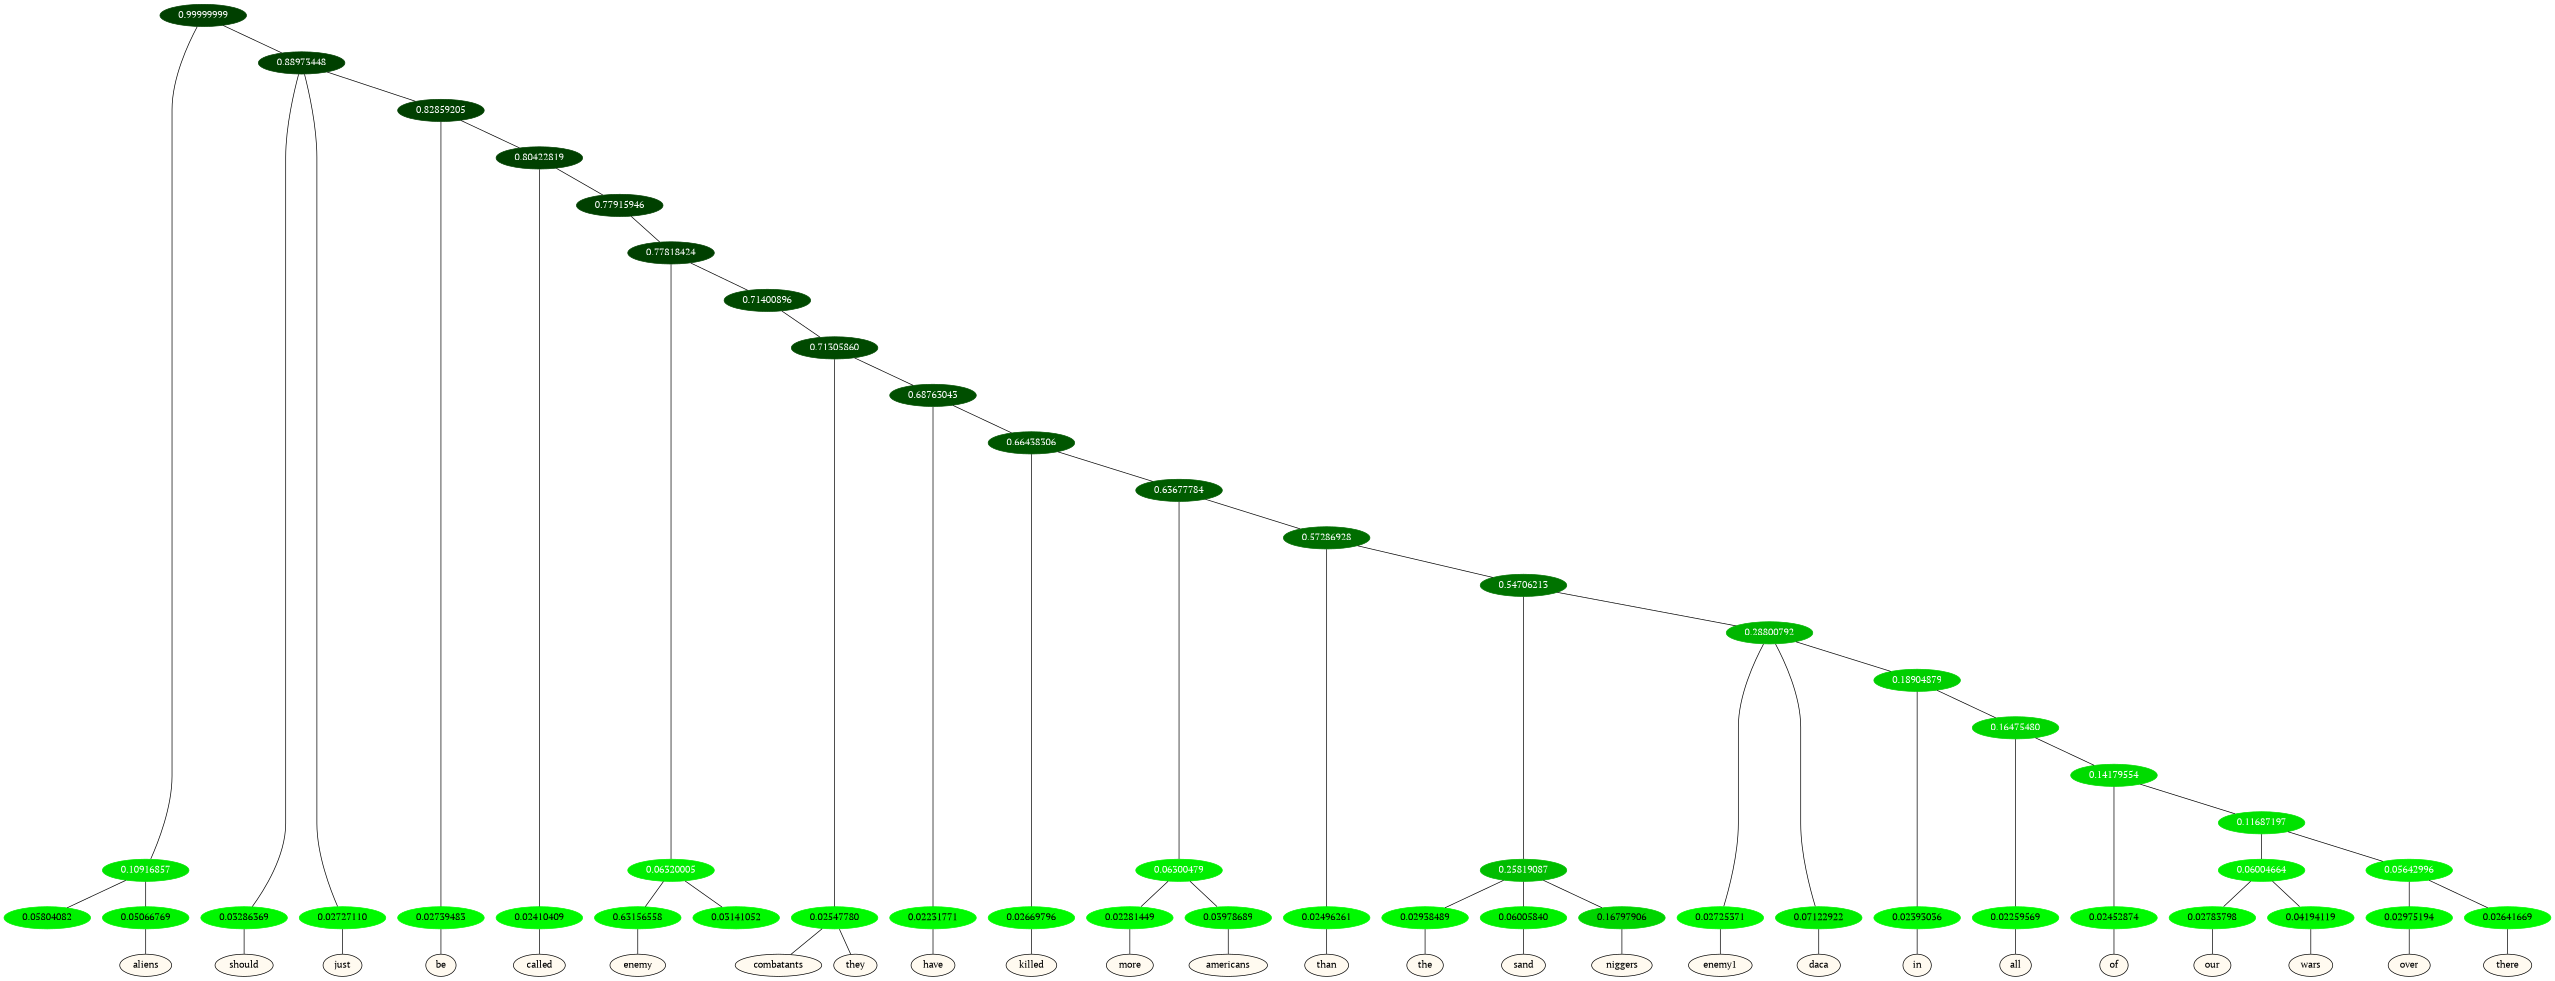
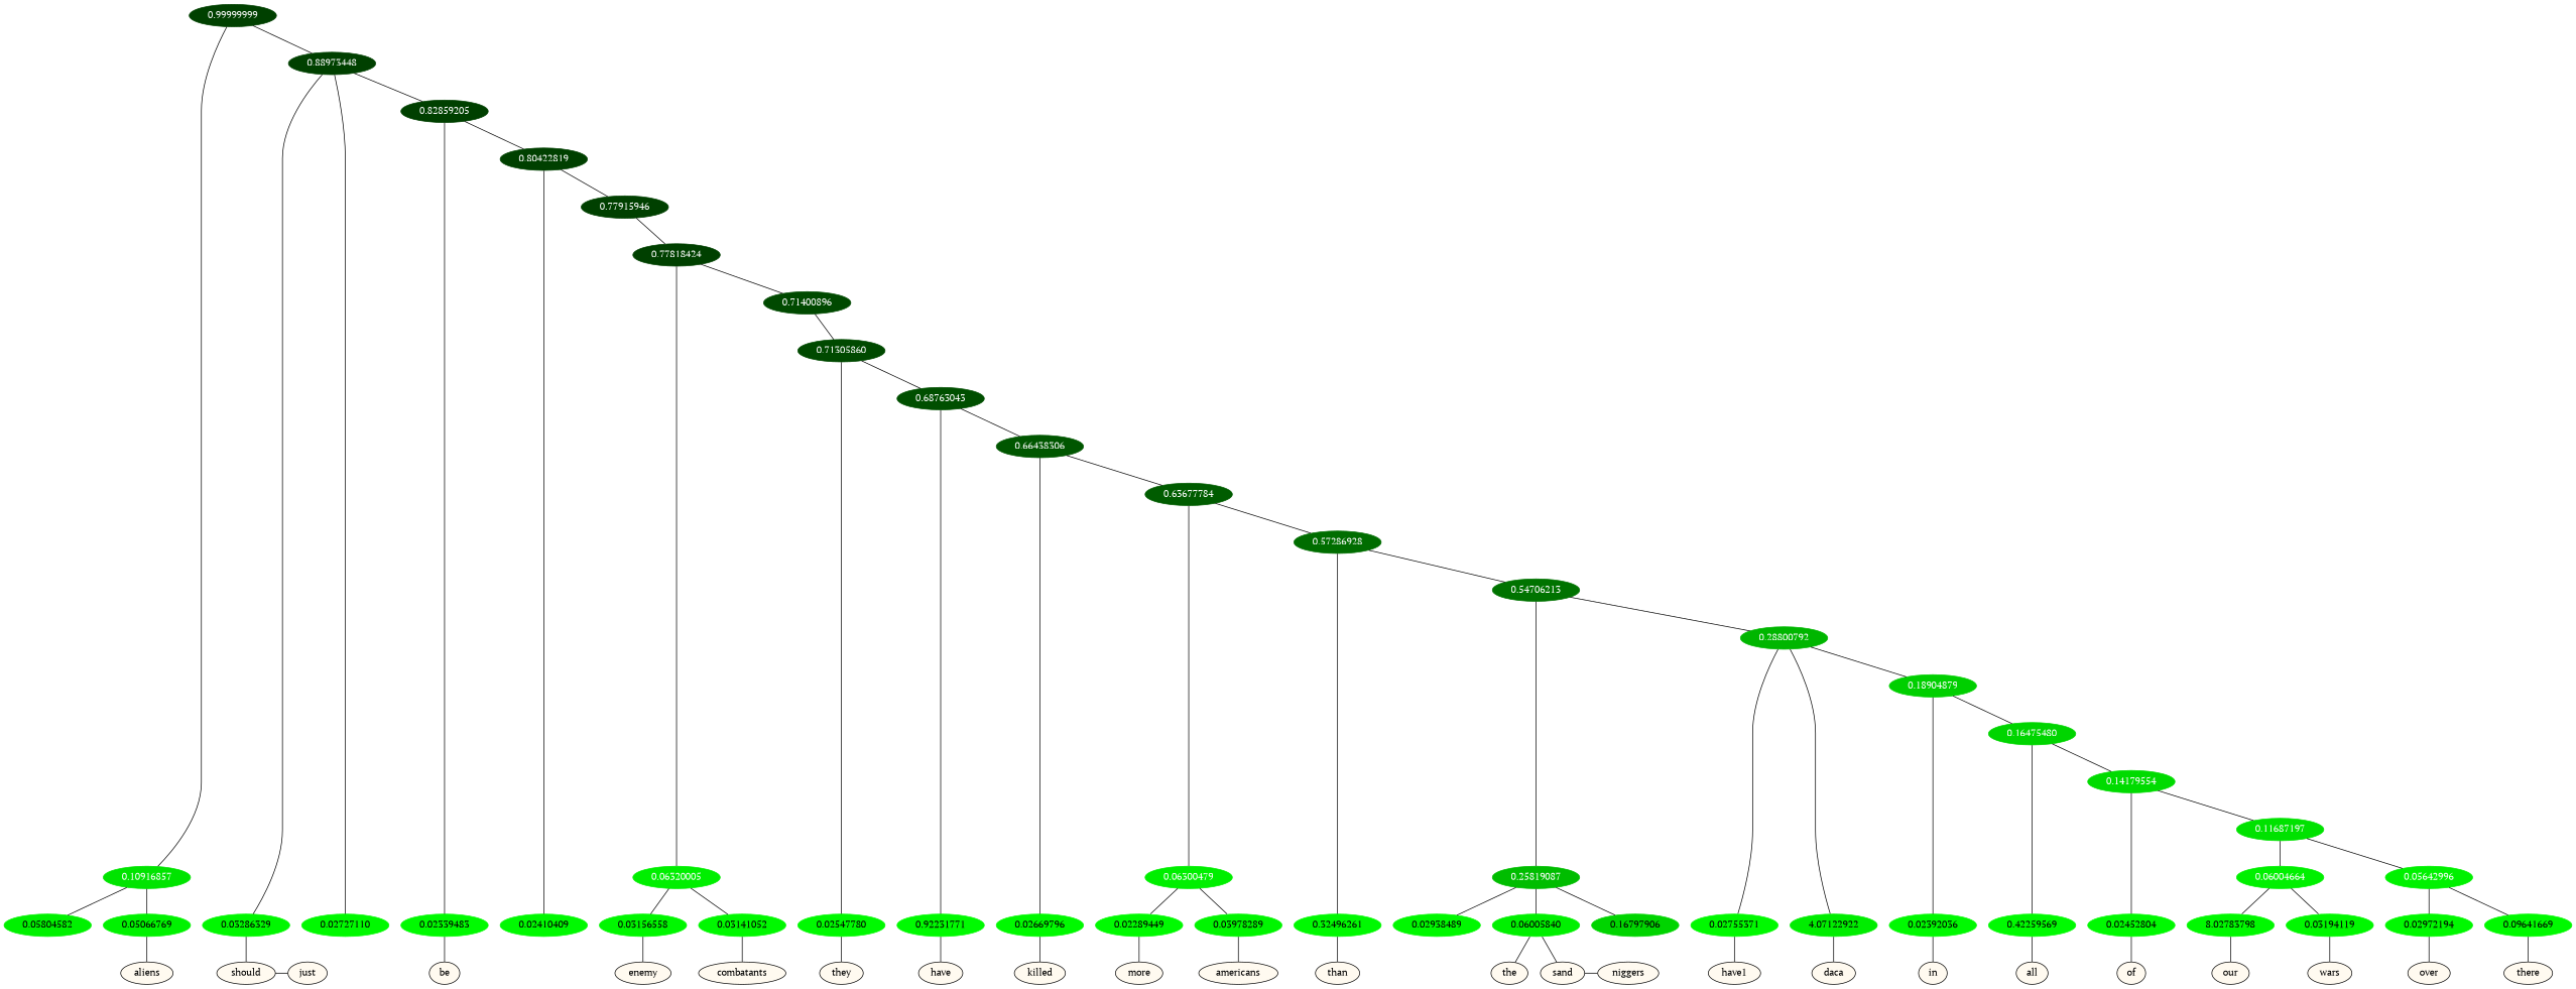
  graph {
    fontname="PT Serif"
    node [color=black fontname="PT Serif" format=png nodesep=0.001 ordering=out overlap_scaling=0.01 ranksep=0.001 style=filled fontcolor=black]
    edge [fontname="PT Serif"]
    n1 [fillcolor=floralwhite height=0.15 label=aliens style="filled,solid" width=0.15 fontcolor=""]
    n2 [fillcolor=floralwhite height=0.15 label=should style="filled,solid" width=0.15 fontcolor=""]
    n3 [fillcolor=floralwhite height=0.15 label=just style="filled,solid" width=0.15 fontcolor=""]
    n4 [fillcolor=floralwhite height=0.15 label=be style="filled,solid" width=0.15 fontcolor=""]
-   n5 [fillcolor=floralwhite height=0.15 label=called style="filled,solid" width=0.15 fontcolor=""]
    n6 [fillcolor=floralwhite height=0.15 label=enemy style="filled,solid" width=0.15 fontcolor=""]
    n7 [fillcolor=floralwhite height=0.15 label=combatants style="filled,solid" width=0.15 fontcolor=""]
    n8 [fillcolor=floralwhite height=0.15 label=they style="filled,solid" width=0.15 fontcolor=""]
    n9 [fillcolor=floralwhite height=0.15 label=have style="filled,solid" width=0.15 fontcolor=""]
    n10 [fillcolor=floralwhite height=0.15 label=killed style="filled,solid" width=0.15 fontcolor=""]
    n11 [fillcolor=floralwhite height=0.15 label=more style="filled,solid" width=0.15 fontcolor=""]
    n12 [fillcolor=floralwhite height=0.15 label=americans style="filled,solid" width=0.15 fontcolor=""]
    n13 [fillcolor=floralwhite height=0.15 label=than style="filled,solid" width=0.15 fontcolor=""]
    n14 [fillcolor=floralwhite height=0.15 label=the style="filled,solid" width=0.15 fontcolor=""]
    n15 [fillcolor=floralwhite height=0.15 label=sand style="filled,solid" width=0.15 fontcolor=""]
    n16 [fillcolor=floralwhite height=0.15 label=niggers style="filled,solid" width=0.15 fontcolor=""]
-   n17 [fillcolor=floralwhite height=0.15 label=enemy1 style="filled,solid" width=0.15 fontcolor=""]
+   n17 [fillcolor=floralwhite height=0.15 label=have1 style="filled,solid" width=0.15 fontcolor=""]
    n18 [fillcolor=floralwhite height=0.15 label=in style="filled,solid" width=0.15 fontcolor=""]
    n19 [fillcolor=floralwhite height=0.15 label=all style="filled,solid" width=0.15 fontcolor=""]
    n20 [fillcolor=floralwhite height=0.15 label=of style="filled,solid" width=0.15 fontcolor=""]
    n21 [fillcolor=floralwhite height=0.15 label=our style="filled,solid" width=0.15 fontcolor=""]
    n22 [fillcolor=floralwhite height=0.15 label=wars style="filled,solid" width=0.15 fontcolor=""]
    n23 [fillcolor=floralwhite height=0.15 label=over style="filled,solid" width=0.15 fontcolor=""]
    n24 [fillcolor=floralwhite height=0.15 label=there style="filled,solid" width=0.15 fontcolor=""]
    n25 [fillcolor=floralwhite height=0.15 label=daca style="filled,solid" width=0.15 fontcolor=""]
-   n26 [color="0.334 1.000 0.942" height=0.15 label=0.05804082 width=0.15]
+   n26 [color="0.334 1.000 0.942" height=0.15 label=0.05804582 width=0.15]
    n27 [color="0.334 1.000 0.949" height=0.15 label=0.05066769 width=0.15]
-   n28 [color="0.334 1.000 0.967" height=0.15 label=0.03286369 width=0.15]
+   n28 [color="0.334 1.000 0.967" height=0.15 label=0.03286329 width=0.15]
    n29 [color="0.334 1.000 0.973" height=0.15 label=0.02727110 width=0.15]
-   n30 [color="0.334 1.000 0.977" height=0.15 label=0.02739483 width=0.15]
+   n30 [color="0.334 1.000 0.977" height=0.15 label=0.02339483 width=0.15]
    n31 [color="0.334 1.000 0.976" height=0.15 label=0.02410409 width=0.15]
-   n32 [color="0.334 1.000 0.968" height=0.15 label=0.63156558 width=0.15]
+   n32 [color="0.334 1.000 0.968" height=0.15 label=0.03156558 width=0.15]
    n33 [color="0.334 1.000 0.969" height=0.15 label=0.03141052 width=0.15]
    n34 [color="0.334 1.000 0.976" height=0.15 label=0.02547780 width=0.15]
-   n35 [color="0.334 1.000 0.978" height=0.15 label=0.02231771 width=0.15]
+   n35 [color="0.334 1.000 0.978" height=0.15 label=0.92231771 width=0.15]
    n36 [color="0.334 1.000 0.973" height=0.15 label=0.02669796 width=0.15]
-   n37 [color="0.334 1.000 0.977" height=0.15 label=0.02281449 width=0.15]
-   n38 [color="0.334 1.000 0.960" height=0.15 label=0.03978689 width=0.15]
-   n39 [color="0.334 1.000 0.975" height=0.15 label=0.02496261 width=0.15]
+   n37 [color="0.334 1.000 0.977" height=0.15 label=0.02289449 width=0.15]
+   n38 [color="0.334 1.000 0.960" height=0.15 label=0.03978289 width=0.15]
+   n39 [color="0.334 1.000 0.975" height=0.15 label=0.32496261 width=0.15]
    n40 [color="0.334 1.000 0.971" height=0.15 label=0.02938489 width=0.15]
    n41 [color="0.334 1.000 0.940" height=0.15 label=0.06005840 width=0.15]
    n42 [color="0.334 1.000 0.832" height=0.15 label=0.16797906 width=0.15]
-   n43 [color="0.334 1.000 0.973" height=0.15 label=0.02725371 width=0.15]
-   n44 [color="0.334 1.000 0.976" height=0.15 label=0.02393036 width=0.15]
-   n45 [color="0.334 1.000 0.977" height=0.15 label=0.02259569 width=0.15]
-   n46 [color="0.334 1.000 0.975" height=0.15 label=0.02452874 width=0.15]
-   n47 [color="0.334 1.000 0.972" height=0.15 label=0.02783798 width=0.15]
-   n48 [color="0.334 1.000 0.968" height=0.15 label=0.04194119 width=0.15]
-   n49 [color="0.334 1.000 0.970" height=0.15 label=0.02975194 width=0.15]
-   n50 [color="0.334 1.000 0.974" height=0.15 label=0.02641669 width=0.15]
-   n51 [color="0.334 1.000 0.929" height=0.15 label=0.07122922 width=0.15]
+   n43 [color="0.334 1.000 0.973" height=0.15 label=0.02755371 width=0.15]
+   n44 [color="0.334 1.000 0.976" height=0.15 label=0.02392036 width=0.15]
+   n45 [color="0.334 1.000 0.977" height=0.15 label=0.42259569 width=0.15]
+   n46 [color="0.334 1.000 0.975" height=0.15 label=0.02452804 width=0.15]
+   n47 [color="0.334 1.000 0.972" height=0.15 label=8.02783798 width=0.15]
+   n48 [color="0.334 1.000 0.968" height=0.15 label=0.03194119 width=0.15]
+   n49 [color="0.334 1.000 0.970" height=0.15 label=0.02972194 width=0.15]
+   n50 [color="0.334 1.000 0.974" height=0.15 label=0.09641669 width=0.15]
+   n51 [color="0.334 1.000 0.929" height=0.15 label=4.07122922 width=0.15]
    n52 [color="0.334 1.000 0.250" fontcolor=grey99 height=0.15 label=0.99999999 width=0.15]
    n53 [color="0.334 1.000 0.891" fontcolor=grey99 height=0.15 label=0.10916857 width=0.15]
    n54 [color="0.334 1.000 0.250" fontcolor=grey99 height=0.15 label=0.88973448 width=0.15]
    n55 [color="0.334 1.000 0.250" fontcolor=grey99 height=0.15 label=0.82859205 width=0.15]
    n56 [color="0.334 1.000 0.250" fontcolor=grey99 height=0.15 label=0.80422819 width=0.15]
    n57 [color="0.334 1.000 0.250" fontcolor=grey99 height=0.15 label=0.77915946 width=0.15]
    n58 [color="0.334 1.000 0.250" fontcolor=grey99 height=0.15 label=0.77818424 width=0.15]
    n59 [color="0.334 1.000 0.937" fontcolor=grey99 height=0.15 label=0.06320005 width=0.15]
    n60 [color="0.334 1.000 0.286" fontcolor=grey99 height=0.15 label=0.71400896 width=0.15]
    n61 [color="0.334 1.000 0.287" fontcolor=grey99 height=0.15 label=0.71305860 width=0.15]
    n62 [color="0.334 1.000 0.312" fontcolor=grey99 height=0.15 label=0.68763043 width=0.15]
    n63 [color="0.334 1.000 0.336" fontcolor=grey99 height=0.15 label=0.66438306 width=0.15]
    n64 [color="0.334 1.000 0.363" fontcolor=grey99 height=0.15 label=0.63677784 width=0.15]
    n65 [color="0.334 1.000 0.937" fontcolor=grey99 height=0.15 label=0.06300479 width=0.15]
    n66 [color="0.334 1.000 0.427" fontcolor=grey99 height=0.15 label=0.57286928 width=0.15]
    n67 [color="0.334 1.000 0.453" fontcolor=grey99 height=0.15 label=0.54706213 width=0.15]
    n68 [color="0.334 1.000 0.742" fontcolor=grey99 height=0.15 label=0.25819087 width=0.15]
    n69 [color="0.334 1.000 0.712" fontcolor=grey99 height=0.15 label=0.28800792 width=0.15]
    n70 [color="0.334 1.000 0.811" fontcolor=grey99 height=0.15 label=0.18904879 width=0.15]
    n71 [color="0.334 1.000 0.835" fontcolor=grey99 height=0.15 label=0.16475480 width=0.15]
    n72 [color="0.334 1.000 0.858" fontcolor=grey99 height=0.15 label=0.14179554 width=0.15]
    n73 [color="0.334 1.000 0.883" fontcolor=grey99 height=0.15 label=0.11687197 width=0.15]
    n74 [color="0.334 1.000 0.940" fontcolor=grey99 height=0.15 label=0.06004664 width=0.15]
    n75 [color="0.334 1.000 0.944" fontcolor=grey99 height=0.15 label=0.05642996 width=0.15]
    subgraph sub_1 {
      rank=same
      n1
      n2
      n3
      n4
-     n5
      n6
      n7
      n8
      n9
      n10
      n11
      n12
      n13
      n14
      n15
      n16
      n17
      n18
      n19
      n20
      n21
      n22
      n23
      n24
      n25
    }
    subgraph sub_2 {
      rank=same
      n26
      n27
      n28
      n29
      n30
      n31
      n32
      n33
      n34
      n35
      n36
      n37
      n38
      n39
      n40
      n41
      n42
      n43
      n44
      n45
      n46
      n47
      n48
      n49
      n50
      n51
    }
    n27 -- n1
    n28 -- n2
-   n29 -- n3
+   n2 -- n3
    n30 -- n4
-   n31 -- n5
    n32 -- n6
-   n34 -- n7
+   n33 -- n7
    n34 -- n8
    n35 -- n9
    n36 -- n10
    n37 -- n11
    n38 -- n12
    n39 -- n13
-   n40 -- n14
+   n41 -- n14
    n41 -- n15
-   n42 -- n16
+   n15 -- n16
    n43 -- n17
    n44 -- n18
    n45 -- n19
    n46 -- n20
    n47 -- n21
    n48 -- n22
    n49 -- n23
    n50 -- n24
    n51 -- n25
    n52 -- n53
    n52 -- n54
    n53 -- n26
    n53 -- n27
    n54 -- n28
    n54 -- n29
    n54 -- n55
    n55 -- n30
    n55 -- n56
    n56 -- n31
    n56 -- n57
    n57 -- n58
    n58 -- n59
    n58 -- n60
    n59 -- n32
    n59 -- n33
    n60 -- n61
    n61 -- n34
    n61 -- n62
    n62 -- n35
    n62 -- n63
    n63 -- n36
    n63 -- n64
    n64 -- n65
    n64 -- n66
    n65 -- n37
    n65 -- n38
    n66 -- n39
    n66 -- n67
    n67 -- n68
    n67 -- n69
    n68 -- n40
    n68 -- n41
    n68 -- n42
    n69 -- n43
    n69 -- n51
    n69 -- n70
    n70 -- n44
    n70 -- n71
    n71 -- n45
    n71 -- n72
    n72 -- n46
    n72 -- n73
    n73 -- n74
    n73 -- n75
    n74 -- n47
    n74 -- n48
    n75 -- n49
    n75 -- n50
  }
